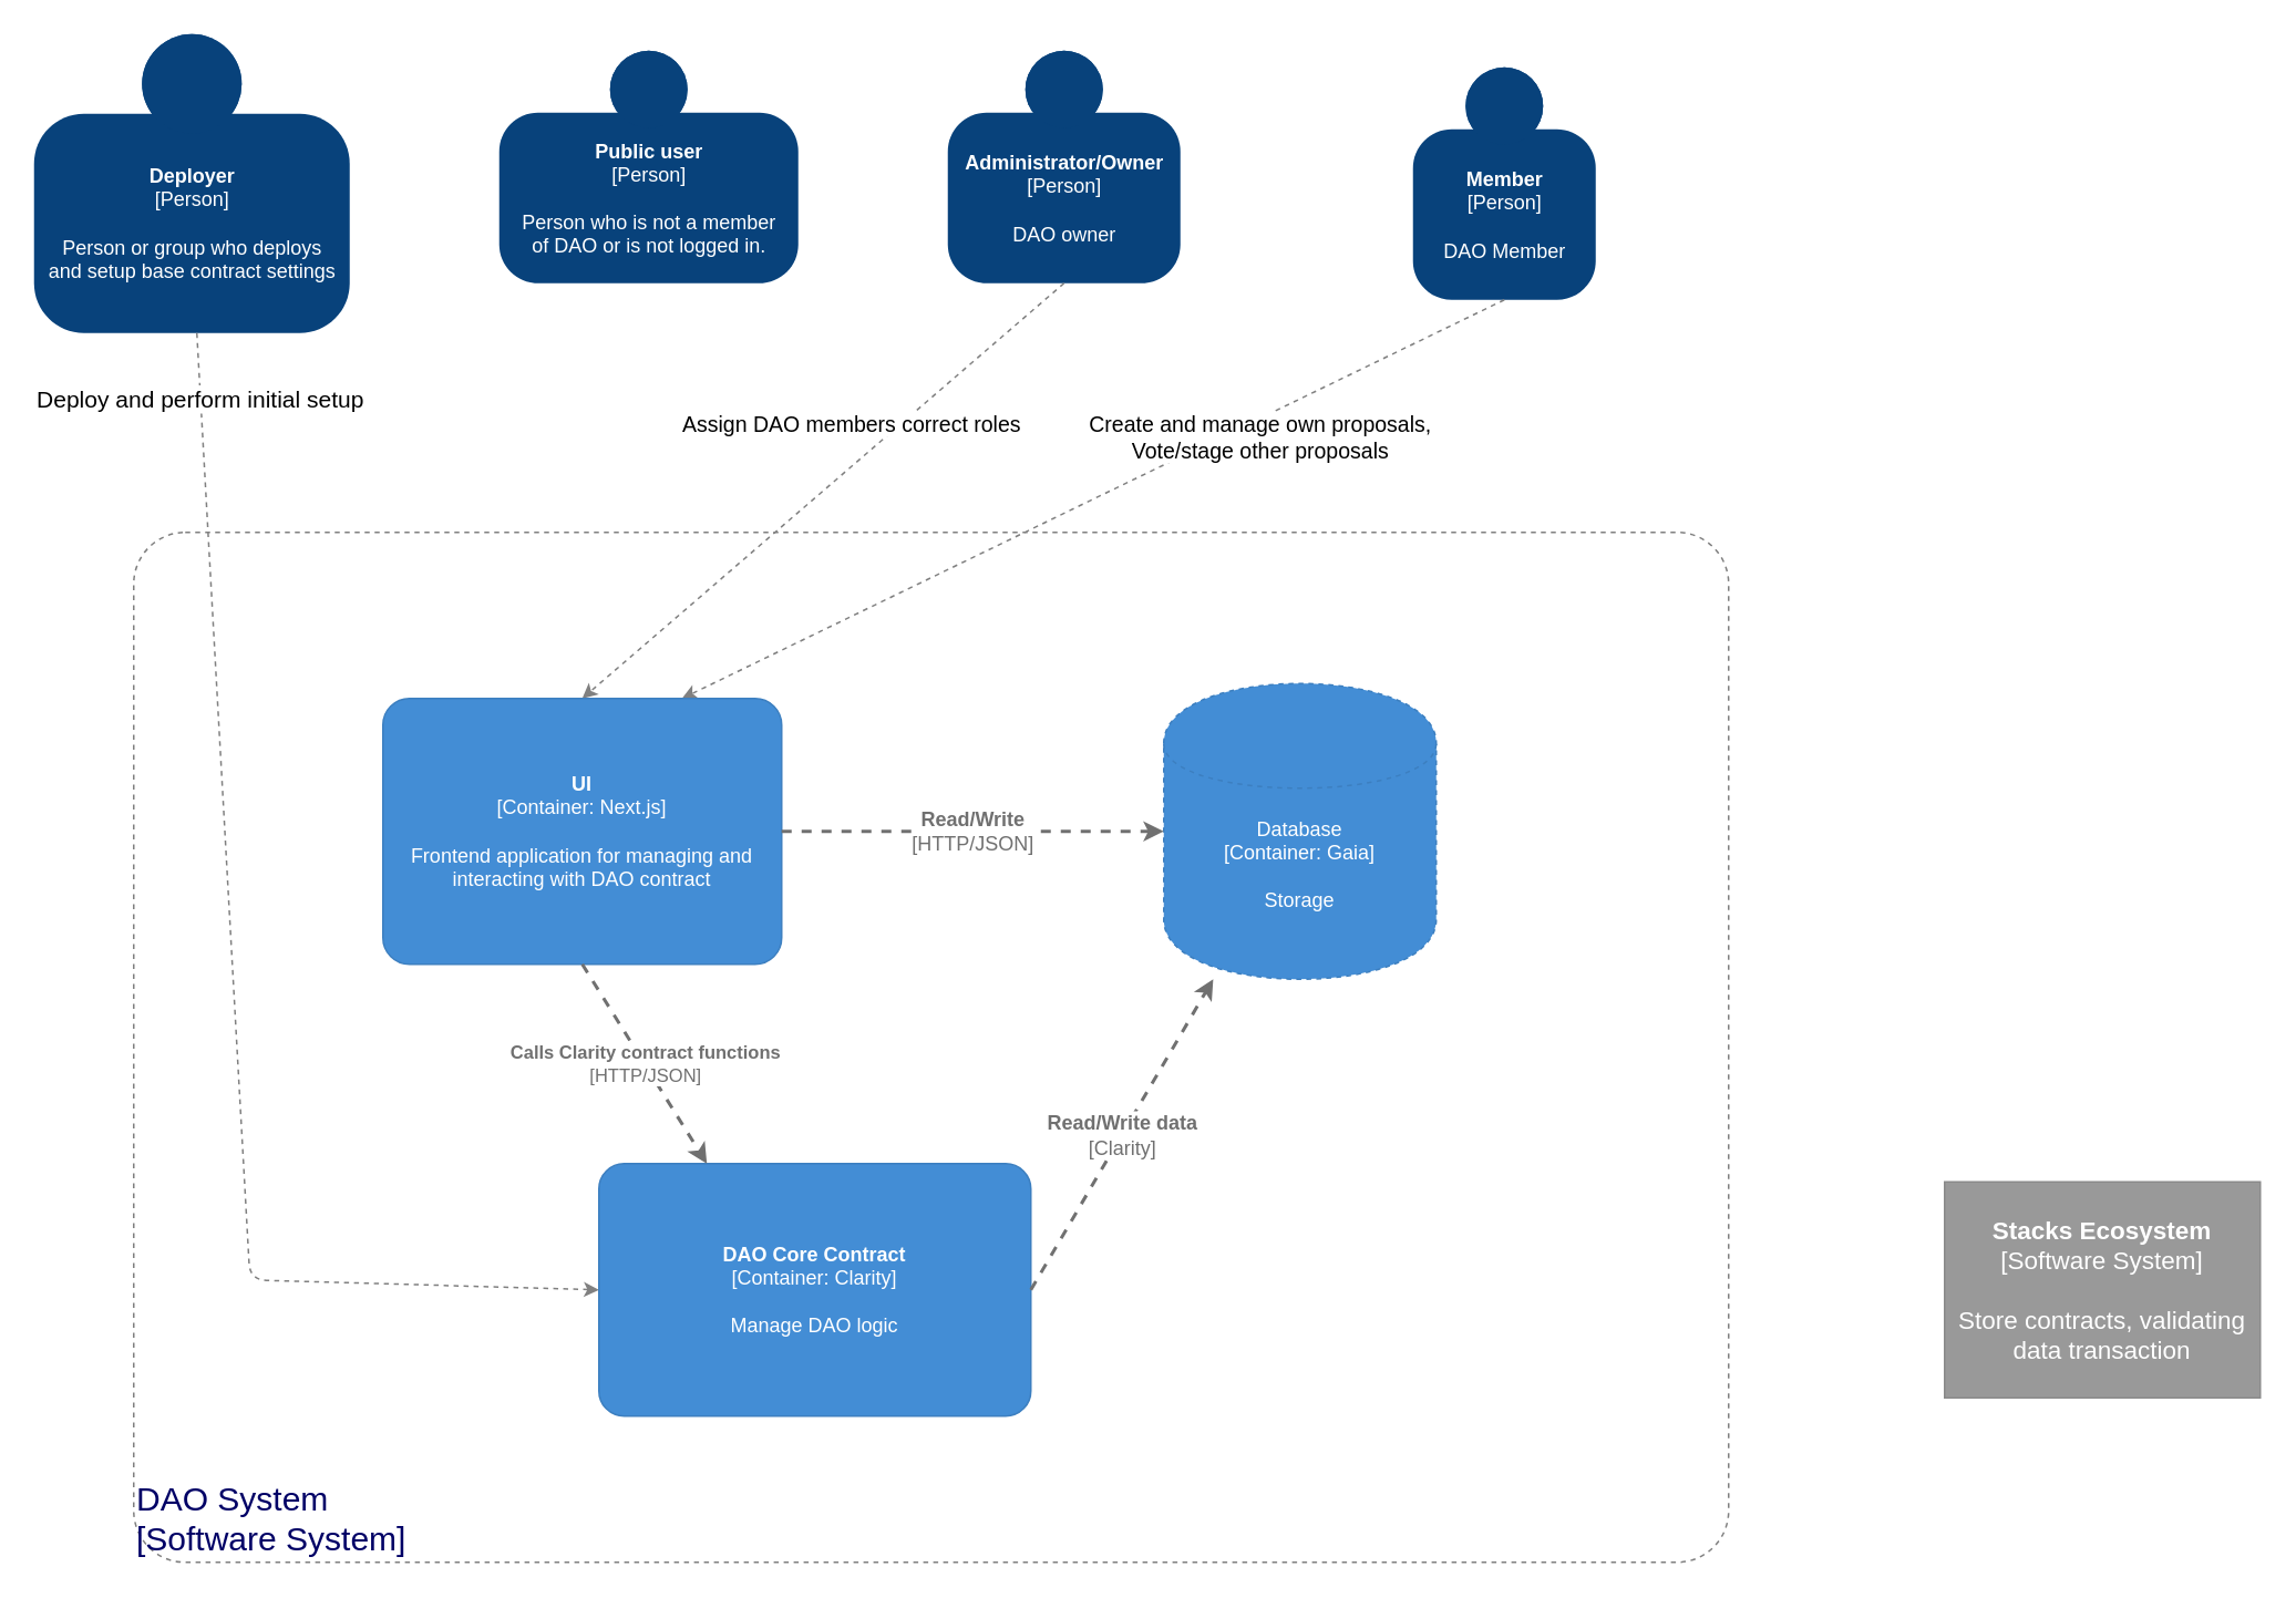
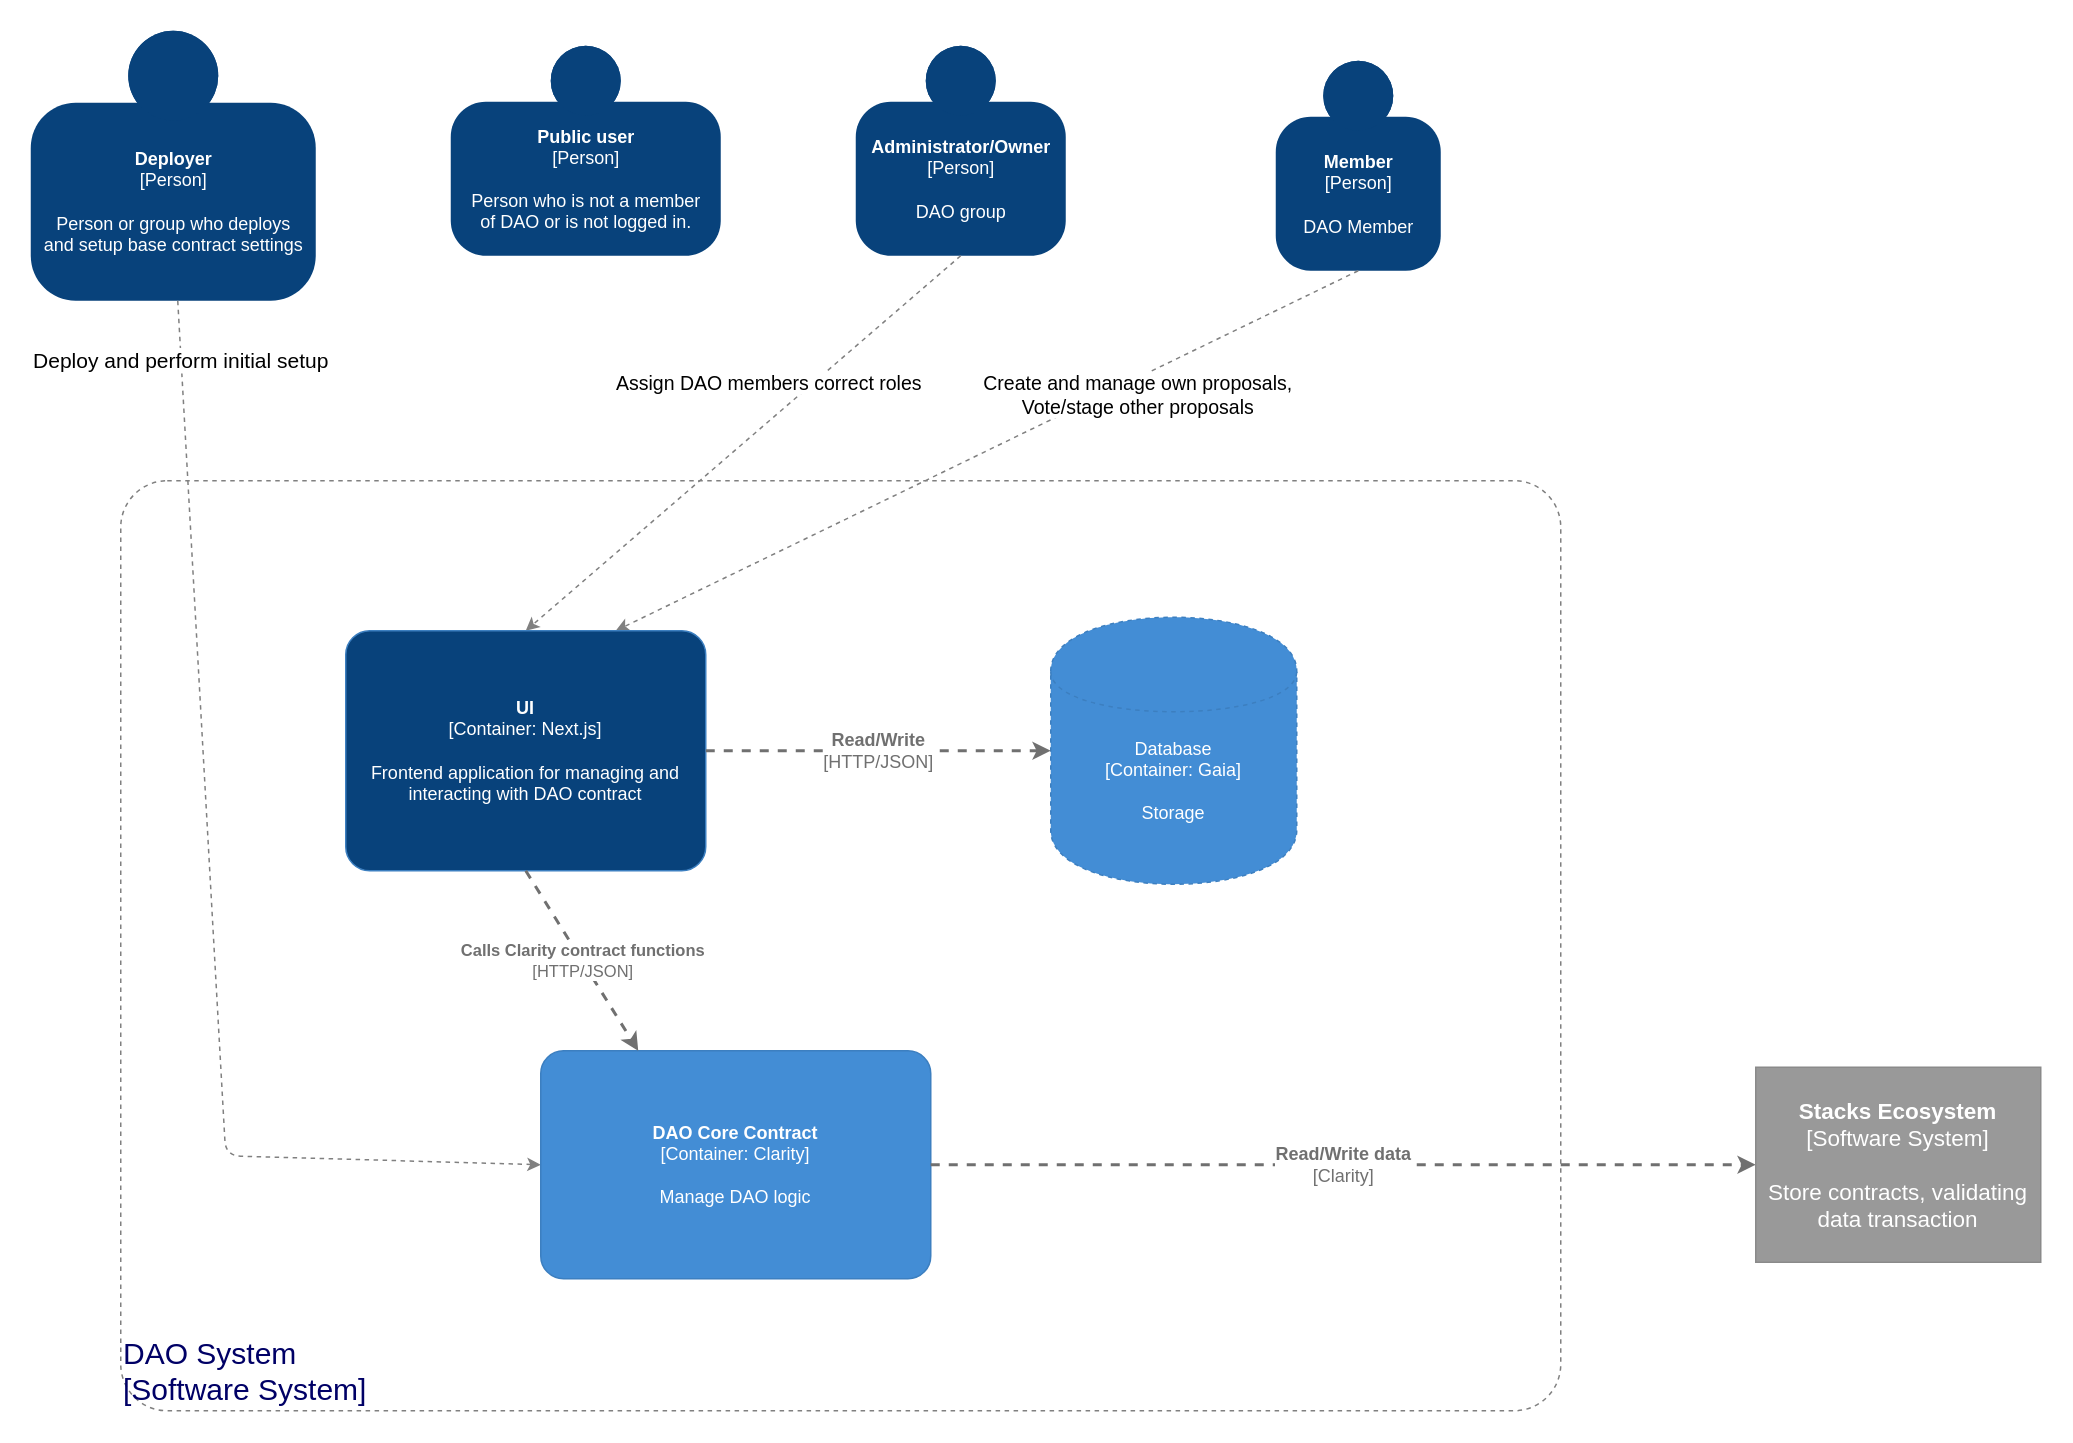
  <mxCell id="0" />
  <mxCell id="1" parent="0" />
  <mxCell id="2" value="&lt;div style=&quot;text-align: left; font-size: 20px;&quot;&gt;DAO System&lt;/div&gt;&lt;div style=&quot;text-align: left; font-size: 20px;&quot;&gt;[Software System]&lt;/div&gt;" style="rounded=1;whiteSpace=wrap;html=1;labelBackgroundColor=none;fillColor=#ffffff;align=left;arcSize=5;verticalAlign=bottom;metaEdit=1;metaData={&quot;c4Type&quot;:{&quot;editable&quot;:false}};points=[[0.25,0,0],[0.5,0,0],[0.75,0,0],[1,0.25,0],[1,0.5,0],[1,0.75,0],[0.75,1,0],[0.5,1,0],[0.25,1,0],[0,0.75,0],[0,0.5,0],[0,0.25,0]];shadow=0;glass=0;dashed=1;sketch=0;fontSize=20;fontColor=#000066;strokeColor=#808080;" vertex="1" parent="1"><mxGeometry x="80" y="320" width="960" height="620" as="geometry" /></mxCell>
  <mxCell id="3" value="&lt;b&gt;Deployer&lt;/b&gt;&lt;div&gt;[Person]&lt;/div&gt;&lt;br&gt;&lt;div&gt;Person or group who deploys &#10;and setup base contract settings&lt;/div&gt;" style="html=1;dashed=0;whitespace=wrap;fillColor=#08427b;strokeColor=none;fontColor=#ffffff;shape=mxgraph.c4.person;align=center;metaEdit=1;points=[[0.5,0,0],[1,0.5,0],[1,0.75,0],[0.75,1,0],[0.5,1,0],[0.25,1,0],[0,0.75,0],[0,0.5,0]];metaData={&quot;c4Type&quot;:{&quot;editable&quot;:false}};" vertex="1" parent="1"><mxGeometry x="20" y="20" width="190" height="180" as="geometry" /></mxCell>
- <mxCell id="4" value="&lt;b&gt;Administrator/Owner&lt;/b&gt;&lt;div&gt;[Person]&lt;/div&gt;&lt;br&gt;&lt;div&gt;DAO owner&lt;/div&gt;" style="html=1;dashed=0;whitespace=wrap;fillColor=#08427b;strokeColor=none;fontColor=#ffffff;shape=mxgraph.c4.person;align=center;metaEdit=1;points=[[0.5,0,0],[1,0.5,0],[1,0.75,0],[0.75,1,0],[0.5,1,0],[0.25,1,0],[0,0.75,0],[0,0.5,0]];metaData={&quot;c4Type&quot;:{&quot;editable&quot;:false}};" vertex="1" parent="1"><mxGeometry x="570" width="140" height="140" as="geometry" y="30" /></mxCell>
+ <mxCell id="4" value="&lt;b&gt;Administrator/Owner&lt;/b&gt;&lt;div&gt;[Person]&lt;/div&gt;&lt;br&gt;&lt;div&gt;DAO group&lt;/div&gt;" style="html=1;dashed=0;whitespace=wrap;fillColor=#08427b;strokeColor=none;fontColor=#ffffff;shape=mxgraph.c4.person;align=center;metaEdit=1;points=[[0.5,0,0],[1,0.5,0],[1,0.75,0],[0.75,1,0],[0.5,1,0],[0.25,1,0],[0,0.75,0],[0,0.5,0]];metaData={&quot;c4Type&quot;:{&quot;editable&quot;:false}};" vertex="1" parent="1"><mxGeometry x="570" width="140" height="140" as="geometry" y="30" /></mxCell>
  <mxCell id="5" value="&lt;b&gt;Member&lt;/b&gt;&lt;div&gt;[Person]&lt;/div&gt;&lt;br&gt;&lt;div&gt;DAO Member&lt;/div&gt;" style="html=1;dashed=0;whitespace=wrap;fillColor=#08427b;strokeColor=none;fontColor=#ffffff;shape=mxgraph.c4.person;align=center;metaEdit=1;points=[[0.5,0,0],[1,0.5,0],[1,0.75,0],[0.75,1,0],[0.5,1,0],[0.25,1,0],[0,0.75,0],[0,0.5,0]];metaData={&quot;c4Type&quot;:{&quot;editable&quot;:false}};" vertex="1" parent="1"><mxGeometry x="850" y="40" width="110.0" height="140" as="geometry" /></mxCell>
  <mxCell id="6" value="&lt;b&gt;Public user&lt;/b&gt;&lt;div&gt;[Person]&lt;/div&gt;&lt;br&gt;&lt;div&gt;Person who is not a member &#10;of DAO or is not logged in.&lt;/div&gt;" style="html=1;dashed=0;whitespace=wrap;fillColor=#08427b;strokeColor=none;fontColor=#ffffff;shape=mxgraph.c4.person;align=center;metaEdit=1;points=[[0.5,0,0],[1,0.5,0],[1,0.75,0],[0.75,1,0],[0.5,1,0],[0.25,1,0],[0,0.75,0],[0,0.5,0]];metaData={&quot;c4Type&quot;:{&quot;editable&quot;:false}};" vertex="1" parent="1"><mxGeometry x="300" width="180" height="140" as="geometry" y="30" /></mxCell>
  <mxCell id="7" value="" style="endArrow=classic;html=1;exitX=0.5;exitY=1;exitDx=0;exitDy=0;exitPerimeter=0;entryX=0;entryY=0.5;entryDx=0;entryDy=0;entryPerimeter=0;dashed=1;strokeColor=#808080;" edge="1" parent="1" target="13"><mxGeometry width="50" height="50" relative="1" as="geometry"><mxPoint x="118" y="200" as="sourcePoint" /><mxPoint x="353.795" y="320.7" as="targetPoint" /><Array as="points"><mxPoint x="150" y="770" /></Array></mxGeometry></mxCell>
  <mxCell id="8" value="Deploy and perform initial setup" style="edgeLabel;html=1;align=center;verticalAlign=middle;resizable=0;points=[];fontSize=14;" vertex="1" connectable="0" parent="7"><mxGeometry x="0.124" y="3" relative="1" as="geometry"><mxPoint x="-26" y="-399" as="offset" /></mxGeometry></mxCell>
  <mxCell id="9" value="" style="endArrow=classic;html=1;entryX=0.75;entryY=0;entryDx=0;entryDy=0;entryPerimeter=0;exitX=0.5;exitY=1;exitDx=0;exitDy=0;exitPerimeter=0;dashed=1;strokeColor=#808080;" edge="1" parent="1" source="5" target="12"><mxGeometry width="50" height="50" relative="1" as="geometry"><mxPoint x="960" y="210" as="sourcePoint" /><mxPoint x="760.005" y="327.55" as="targetPoint" /></mxGeometry></mxCell>
  <mxCell id="10" value="Create and manage own proposals,&lt;br style=&quot;font-size: 13px;&quot;&gt;Vote/stage other proposals" style="edgeLabel;html=1;align=center;verticalAlign=middle;resizable=0;points=[];fontSize=13;" vertex="1" connectable="0" parent="9"><mxGeometry x="-0.292" y="1" relative="1" as="geometry"><mxPoint x="28" y="-3" as="offset" /></mxGeometry></mxCell>
  <mxCell id="11" value="Assign DAO members correct roles" style="endArrow=classic;html=1;entryX=0.5;entryY=0;entryDx=0;entryDy=0;entryPerimeter=0;fontSize=13;exitX=0.5;exitY=1;exitDx=0;exitDy=0;exitPerimeter=0;dashed=1;strokeColor=#808080;" edge="1" parent="1" source="4" target="12"><mxGeometry x="-0.205" y="-19" width="50" height="50" relative="1" as="geometry"><mxPoint x="670" y="270" as="sourcePoint" /><mxPoint x="460" y="400.75" as="targetPoint" /><mxPoint as="offset" /></mxGeometry></mxCell>
- <mxCell id="12" value="&lt;b&gt;UI&lt;/b&gt;&lt;div&gt;[Container: Next.js]&lt;/div&gt;&lt;br&gt;&lt;div&gt;Frontend application for managing and interacting with DAO contract&lt;/div&gt;" style="rounded=1;whiteSpace=wrap;html=1;labelBackgroundColor=none;fillColor=#438DD5;fontColor=#ffffff;align=center;arcSize=10;strokeColor=#3C7FC0;metaEdit=1;metaData={&quot;c4Type&quot;:{&quot;editable&quot;:false}};points=[[0.25,0,0],[0.5,0,0],[0.75,0,0],[1,0.25,0],[1,0.5,0],[1,0.75,0],[0.75,1,0],[0.5,1,0],[0.25,1,0],[0,0.75,0],[0,0.5,0],[0,0.25,0]];" vertex="1" parent="1"><mxGeometry x="230" y="420" width="240" height="160" as="geometry" /></mxCell>
+ <mxCell id="12" value="&lt;b&gt;UI&lt;/b&gt;&lt;div&gt;[Container: Next.js]&lt;/div&gt;&lt;br&gt;&lt;div&gt;Frontend application for managing and interacting with DAO contract&lt;/div&gt;" style="rounded=1;whiteSpace=wrap;html=1;labelBackgroundColor=none;fillColor=#08427b;fontColor=#ffffff;align=center;arcSize=10;strokeColor=#3C7FC0;metaEdit=1;metaData={&quot;c4Type&quot;:{&quot;editable&quot;:false}};points=[[0.25,0,0],[0.5,0,0],[0.75,0,0],[1,0.25,0],[1,0.5,0],[1,0.75,0],[0.75,1,0],[0.5,1,0],[0.25,1,0],[0,0.75,0],[0,0.5,0],[0,0.25,0]];" vertex="1" parent="1"><mxGeometry x="230" y="420" width="240" height="160" as="geometry" /></mxCell>
  <mxCell id="13" value="&lt;b&gt;DAO Core Contract&lt;/b&gt;&lt;div&gt;[Container: Clarity]&lt;/div&gt;&lt;br&gt;&lt;div&gt;Manage DAO logic&lt;/div&gt;" style="rounded=1;whiteSpace=wrap;html=1;labelBackgroundColor=none;fillColor=#438DD5;fontColor=#ffffff;align=center;arcSize=10;strokeColor=#3C7FC0;metaEdit=1;metaData={&quot;c4Type&quot;:{&quot;editable&quot;:false}};points=[[0.25,0,0],[0.5,0,0],[0.75,0,0],[1,0.25,0],[1,0.5,0],[1,0.75,0],[0.75,1,0],[0.5,1,0],[0.25,1,0],[0,0.75,0],[0,0.5,0],[0,0.25,0]];" vertex="1" parent="1"><mxGeometry x="360" y="700" width="260" height="152" as="geometry" /></mxCell>
  <mxCell id="14" value="Database&lt;div&gt;[Container:&amp;nbsp;Gaia]&lt;/div&gt;&lt;br&gt;&lt;div&gt;Storage&lt;/div&gt;" style="shape=cylinder;whiteSpace=wrap;html=1;boundedLbl=1;rounded=0;labelBackgroundColor=none;fillColor=#438DD5;fontSize=12;fontColor=#ffffff;align=center;strokeColor=#3C7FC0;metaEdit=1;points=[[0.5,0,0],[1,0.25,0],[1,0.5,0],[1,0.75,0],[0.5,1,0],[0,0.75,0],[0,0.5,0],[0,0.25,0]];metaData={&quot;c4Type&quot;:{&quot;editable&quot;:false}};shadow=0;glass=0;dashed=1;sketch=0;" vertex="1" parent="1"><mxGeometry x="700" y="411" width="164" height="178" as="geometry" /></mxCell>
  <mxCell id="15" value="&lt;div style=&quot;text-align: left&quot;&gt;&lt;div style=&quot;text-align: center&quot;&gt;&lt;b&gt;Calls Clarity contract functions&lt;/b&gt;&lt;/div&gt;&lt;div style=&quot;text-align: center&quot;&gt;[HTTP/JSON]&lt;/div&gt;&lt;/div&gt;" style="edgeStyle=none;rounded=0;html=1;entryX=0.25;entryY=0;jettySize=auto;orthogonalLoop=1;strokeColor=#707070;strokeWidth=2;fontColor=#707070;jumpStyle=none;dashed=1;metaEdit=1;metaData={&quot;c4Type&quot;:{&quot;editable&quot;:false}};exitX=0.5;exitY=1;exitDx=0;exitDy=0;exitPerimeter=0;entryDx=0;entryDy=0;entryPerimeter=0;" edge="1" parent="1" source="12" target="13"><mxGeometry width="160" relative="1" as="geometry"><mxPoint x="580" y="517.96" as="sourcePoint" /><mxPoint x="580" y="655.96" as="targetPoint" /></mxGeometry></mxCell>
- <mxCell id="16" value="&lt;div style=&quot;text-align: left&quot;&gt;&lt;div style=&quot;text-align: center&quot;&gt;&lt;b&gt;Read/Write data&lt;/b&gt;&lt;/div&gt;&lt;div style=&quot;text-align: center&quot;&gt;[Clarity]&lt;/div&gt;&lt;/div&gt;" style="edgeStyle=none;rounded=0;html=1;jettySize=auto;orthogonalLoop=1;strokeColor=#707070;strokeWidth=2;fontColor=#707070;jumpStyle=none;dashed=1;metaEdit=1;metaData={&quot;c4Type&quot;:{&quot;editable&quot;:false}};fontSize=12;exitX=1;exitY=0.5;exitDx=0;exitDy=0;exitPerimeter=0;" edge="1" parent="1" source="13" target="14"><mxGeometry width="160" relative="1" as="geometry"><mxPoint x="660" y="711.246" as="sourcePoint" /><mxPoint x="1110" y="776" as="targetPoint" /></mxGeometry></mxCell>
+ <mxCell id="16" value="&lt;div style=&quot;text-align: left&quot;&gt;&lt;div style=&quot;text-align: center&quot;&gt;&lt;b&gt;Read/Write data&lt;/b&gt;&lt;/div&gt;&lt;div style=&quot;text-align: center&quot;&gt;[Clarity]&lt;/div&gt;&lt;/div&gt;" style="edgeStyle=none;rounded=0;html=1;jettySize=auto;orthogonalLoop=1;strokeColor=#707070;strokeWidth=2;fontColor=#707070;jumpStyle=none;dashed=1;metaEdit=1;metaData={&quot;c4Type&quot;:{&quot;editable&quot;:false}};fontSize=12;exitX=1;exitY=0.5;exitDx=0;exitDy=0;exitPerimeter=0;entryX=0;entryY=0.5;entryDx=0;entryDy=0;entryPerimeter=0;" edge="1" parent="1" source="13" target="18"><mxGeometry width="160" relative="1" as="geometry"><mxPoint x="660" y="711.246" as="sourcePoint" /><mxPoint x="1110" y="776" as="targetPoint" /></mxGeometry></mxCell>
  <mxCell id="17" value="&lt;div style=&quot;text-align: left&quot;&gt;&lt;div style=&quot;text-align: center&quot;&gt;&lt;b&gt;Read/Write&lt;/b&gt;&lt;/div&gt;&lt;div style=&quot;text-align: center&quot;&gt;[HTTP/JSON]&lt;/div&gt;&lt;/div&gt;" style="edgeStyle=none;rounded=0;html=1;jettySize=auto;orthogonalLoop=1;strokeColor=#707070;strokeWidth=2;fontColor=#707070;jumpStyle=none;dashed=1;metaEdit=1;metaData={&quot;c4Type&quot;:{&quot;editable&quot;:false}};fontSize=12;exitX=1;exitY=0.5;exitDx=0;exitDy=0;exitPerimeter=0;entryX=0;entryY=0.5;entryDx=0;entryDy=0;entryPerimeter=0;" edge="1" parent="1" source="12" target="14"><mxGeometry width="160" relative="1" as="geometry"><mxPoint x="659.04" y="470" as="sourcePoint" /><mxPoint x="806" y="470.678" as="targetPoint" /></mxGeometry></mxCell>
  <mxCell id="18" value="&lt;b style=&quot;font-size: 15px;&quot;&gt;Stacks Ecosystem&lt;/b&gt;&lt;div style=&quot;font-size: 15px;&quot;&gt;[Software System]&lt;/div&gt;&lt;br style=&quot;font-size: 15px;&quot;&gt;&lt;div style=&quot;font-size: 15px;&quot;&gt;Store contracts, validating data transaction&lt;/div&gt;" style="whiteSpace=wrap;html=1;labelBackgroundColor=none;fillColor=#999999;fontColor=#ffffff;align=center;arcSize=10;strokeColor=#8A8A8A;metaEdit=1;metaData={&quot;c4Type&quot;:{&quot;editable&quot;:false}};points=[[0.25,0,0],[0.5,0,0],[0.75,0,0],[1,0.25,0],[1,0.5,0],[1,0.75,0],[0.75,1,0],[0.5,1,0],[0.25,1,0],[0,0.75,0],[0,0.5,0],[0,0.25,0]];fontSize=15;rounded=0;" vertex="1" parent="1"><mxGeometry x="1170" y="711" width="190" height="130" as="geometry" /></mxCell>
